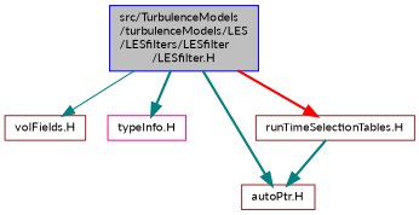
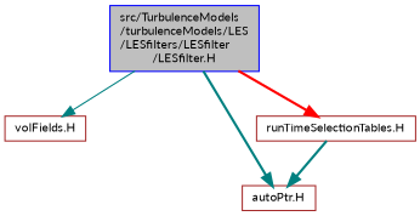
  digraph {
    fontname=Lato
    node [color=brown fontname=Lato fontsize=10 shape=record]
    edge [color=teal fontname=Lato fontsize=10 labelfontname=Helvetica labelfontsize=10 style=bold]
    n1 [color=blue fillcolor=grey75 fontcolor=black height=0.2 label="src/TurbulenceModels\l/turbulenceModels/LES\l/LESfilters/LESfilter\l/LESfilter.H" style=filled width=0.4]
    n2 [height=0.2 label="volFields.H" width=0.4]
-   n3 [color=deeppink height=0.2 label="typeInfo.H" width=0.4]
    n4 [height=0.2 label="autoPtr.H" width=0.4]
    n5 [height=0.2 label="runTimeSelectionTables.H" width=0.4]
    n1 -> n2 [style=solid]
-   n1 -> n3
    n1 -> n4
    n1 -> n5 [color=red]
    n5 -> n4
  }
